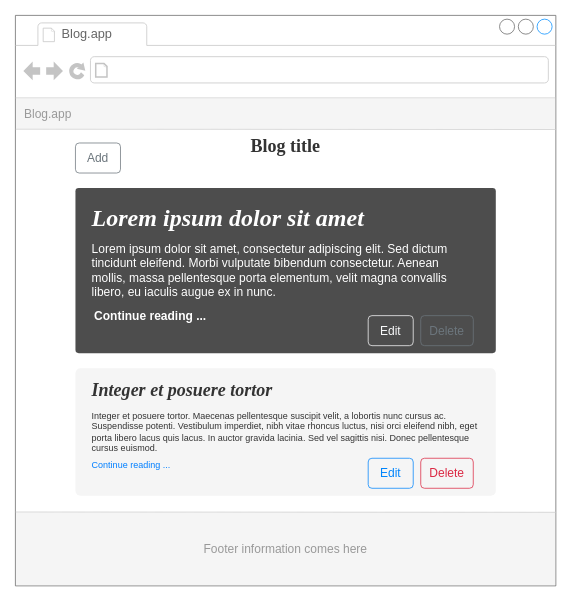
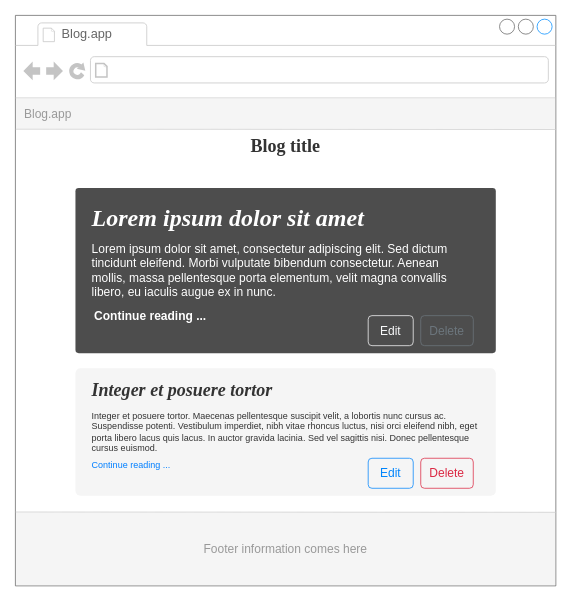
  <mxCell id="0" />
  <mxCell id="1" parent="0" />
  <mxCell id="2" value="" style="group" parent="1" vertex="1" connectable="0"><mxGeometry x="20" y="20" width="720" height="760" as="geometry" /></mxCell>
  <mxCell id="3" value="" style="strokeWidth=1;shadow=0;dashed=0;align=center;html=1;shape=mxgraph.mockup.containers.browserWindow;rSize=0;strokeColor=#666666;strokeColor2=#008cff;strokeColor3=#c4c4c4;mainText=,;recursiveResize=0;fillColor=none;" parent="2" vertex="1"><mxGeometry width="720" height="760" as="geometry" /></mxCell>
  <mxCell id="4" value="Blog.app" style="strokeWidth=1;shadow=0;dashed=0;align=center;html=1;shape=mxgraph.mockup.containers.anchor;fontSize=17;fontColor=#666666;align=left;" parent="3" vertex="1"><mxGeometry x="60" y="12" width="110" height="26" as="geometry" /></mxCell>
- <mxCell id="5" value="Add" style="html=1;shadow=0;dashed=0;shape=mxgraph.bootstrap.rrect;rSize=5;strokeColor=#6C767D;strokeWidth=1;fillColor=none;fontColor=#6C767D;whiteSpace=wrap;align=center;verticalAlign=middle;spacingLeft=0;fontStyle=0;fontSize=16;spacing=5;" parent="3" vertex="1"><mxGeometry x="80" y="170" width="60" height="40" as="geometry" /></mxCell>
  <mxCell id="6" value="&lt;font face=&quot;Georgia&quot; style=&quot;font-size: 24px&quot;&gt;&lt;b&gt;Blog title&lt;/b&gt;&lt;/font&gt;" style="text;html=1;strokeColor=none;fillColor=none;align=center;verticalAlign=middle;whiteSpace=wrap;rounded=0;fontSize=16;fontColor=#333333;" parent="3" vertex="1"><mxGeometry x="170" y="160" width="380" height="30" as="geometry" /></mxCell>
  <mxCell id="7" value="" style="rounded=1;whiteSpace=wrap;html=1;fontFamily=Georgia;fontSize=24;fontColor=#333333;fillColor=#4D4D4D;arcSize=2;strokeColor=none;" parent="3" vertex="1"><mxGeometry x="80" y="230" width="560" height="220" as="geometry" /></mxCell>
  <mxCell id="8" value="Lorem ipsum dolor sit amet, consectetur adipiscing elit. Sed dictum tincidunt eleifend. Morbi vulputate bibendum consectetur. Aenean mollis, massa pellentesque porta elementum, velit magna convallis libero, eu iaculis augue ex in nunc.&amp;nbsp;" style="text;html=1;strokeColor=none;fillColor=none;align=left;verticalAlign=middle;whiteSpace=wrap;rounded=0;fontFamily=Helvetica;fontSize=16;fontColor=#FFFFFF;" parent="3" vertex="1"><mxGeometry x="100" y="300" width="500" height="80" as="geometry" /></mxCell>
  <mxCell id="9" value="Continue reading ..." style="text;html=1;strokeColor=none;fillColor=none;align=center;verticalAlign=middle;whiteSpace=wrap;rounded=0;fontFamily=Helvetica;fontSize=16;fontColor=#FFFFFF;fontStyle=1" parent="3" vertex="1"><mxGeometry x="100" y="380" width="160" height="40" as="geometry" /></mxCell>
  <mxCell id="10" value="Delete" style="html=1;shadow=0;dashed=0;shape=mxgraph.bootstrap.rrect;rSize=5;strokeColor=#6C767D;strokeWidth=1;fillColor=none;fontColor=#6C767D;whiteSpace=wrap;align=center;verticalAlign=middle;spacingLeft=0;fontStyle=0;fontSize=16;spacing=5;fontFamily=Helvetica;" parent="3" vertex="1"><mxGeometry x="540" y="400" width="70" height="40" as="geometry" /></mxCell>
  <mxCell id="11" value="Edit" style="html=1;shadow=0;dashed=0;shape=mxgraph.bootstrap.rrect;rSize=5;strokeColor=#F8F9FA;strokeWidth=1;fillColor=none;fontColor=#F8F9FA;whiteSpace=wrap;align=center;verticalAlign=middle;spacingLeft=0;fontStyle=0;fontSize=16;spacing=5;fontFamily=Helvetica;" parent="3" vertex="1"><mxGeometry x="470" y="400" width="60" height="40" as="geometry" /></mxCell>
  <mxCell id="12" value="&lt;font style=&quot;font-size: 16px&quot; color=&quot;#999999&quot;&gt;Footer information comes here&lt;/font&gt;" style="rounded=0;whiteSpace=wrap;html=1;fontFamily=Helvetica;fontSize=12;fontColor=#007FFF;fillColor=#F5F5F5;strokeColor=none;" parent="3" vertex="1"><mxGeometry x="1" y="662" width="718" height="97" as="geometry" /></mxCell>
  <mxCell id="13" value="&amp;nbsp; Blog.app" style="rounded=0;whiteSpace=wrap;html=1;align=left;fillColor=#f5f5f5;fontColor=#999999;strokeColor=none;fontSize=16;" parent="2" vertex="1"><mxGeometry x="1" y="111" width="718" height="40" as="geometry" /></mxCell>
  <mxCell id="14" value="" style="endArrow=none;html=1;rounded=0;exitX=-0.001;exitY=0.14;exitDx=0;exitDy=0;exitPerimeter=0;entryX=1.001;entryY=0.14;entryDx=0;entryDy=0;entryPerimeter=0;strokeColor=#CCCCCC;strokeWidth=1;" parent="2" edge="1"><mxGeometry width="50" height="50" relative="1" as="geometry"><mxPoint x="0.28" y="151.6" as="sourcePoint" /><mxPoint x="720" y="152" as="targetPoint" /></mxGeometry></mxCell>
  <mxCell id="15" value="" style="rounded=1;whiteSpace=wrap;html=1;fontFamily=Georgia;fontSize=24;fontColor=#333333;fillColor=#F5F5F5;arcSize=4;strokeColor=none;" parent="2" vertex="1"><mxGeometry x="80" y="470" width="560" height="170" as="geometry" /></mxCell>
  <mxCell id="16" value="&lt;i&gt;&lt;b&gt;&lt;font color=&quot;#ffffff&quot; style=&quot;font-size: 32px&quot;&gt;Lorem ipsum dolor sit amet&lt;/font&gt;&lt;/b&gt;&lt;/i&gt;" style="text;html=1;strokeColor=none;fillColor=none;align=left;verticalAlign=middle;whiteSpace=wrap;rounded=0;fontFamily=Georgia;fontSize=24;fontColor=#333333;" parent="2" vertex="1"><mxGeometry x="100" y="250" width="510" height="40" as="geometry" /></mxCell>
  <mxCell id="17" value="&lt;font face=&quot;Georgia&quot; style=&quot;font-size: 24px&quot;&gt;&lt;i&gt;Integer et posuere tortor&lt;/i&gt;&lt;/font&gt;" style="text;html=1;strokeColor=none;fillColor=none;align=left;verticalAlign=middle;whiteSpace=wrap;rounded=0;fontFamily=Helvetica;fontSize=24;fontColor=#333333;fontStyle=1" parent="2" vertex="1"><mxGeometry x="100" y="480" width="320" height="40" as="geometry" /></mxCell>
  <mxCell id="18" value="Integer et posuere tortor. Maecenas pellentesque suscipit velit, a lobortis nunc cursus ac. Suspendisse potenti. Vestibulum imperdiet, nibh vitae rhoncus luctus, nisi orci eleifend nibh, eget porta libero lacus quis lacus. In auctor gravida lacinia. Sed vel sagittis nisi. Donec pellentesque cursus euismod." style="text;html=1;strokeColor=none;fillColor=none;align=left;verticalAlign=middle;whiteSpace=wrap;rounded=0;fontFamily=Helvetica;fontSize=12;fontColor=#333333;" parent="2" vertex="1"><mxGeometry x="100" y="520" width="520" height="70" as="geometry" /></mxCell>
  <mxCell id="19" value="&lt;font color=&quot;#007fff&quot;&gt;Continue reading ...&lt;/font&gt;" style="text;html=1;strokeColor=none;fillColor=none;align=left;verticalAlign=middle;whiteSpace=wrap;rounded=0;fontFamily=Helvetica;fontSize=12;fontColor=#333333;" parent="2" vertex="1"><mxGeometry x="100" y="590" width="120" height="20" as="geometry" /></mxCell>
  <mxCell id="20" value="Delete" style="html=1;shadow=0;dashed=0;shape=mxgraph.bootstrap.rrect;rSize=5;strokeColor=#DB2843;strokeWidth=1;fillColor=none;fontColor=#DB2843;whiteSpace=wrap;align=center;verticalAlign=middle;spacingLeft=0;fontStyle=0;fontSize=16;spacing=5;fontFamily=Helvetica;" parent="2" vertex="1"><mxGeometry x="540" y="590" width="70" height="40" as="geometry" /></mxCell>
  <mxCell id="21" value="Edit" style="html=1;shadow=0;dashed=0;shape=mxgraph.bootstrap.rrect;rSize=5;strokeColor=#0085FC;strokeWidth=1;fillColor=none;fontColor=#0085FC;whiteSpace=wrap;align=center;verticalAlign=middle;spacingLeft=0;fontStyle=0;fontSize=16;spacing=5;fontFamily=Helvetica;" parent="2" vertex="1"><mxGeometry x="470" y="590" width="60" height="40" as="geometry" /></mxCell>
  <mxCell id="22" value="" style="endArrow=none;html=1;rounded=0;exitX=-0.001;exitY=0.14;exitDx=0;exitDy=0;exitPerimeter=0;entryX=1.001;entryY=0.14;entryDx=0;entryDy=0;entryPerimeter=0;strokeColor=#CCCCCC;strokeWidth=1;" parent="2" edge="1"><mxGeometry width="50" height="50" relative="1" as="geometry"><mxPoint x="0.28" y="661.6" as="sourcePoint" /><mxPoint x="720" y="662" as="targetPoint" /></mxGeometry></mxCell>
